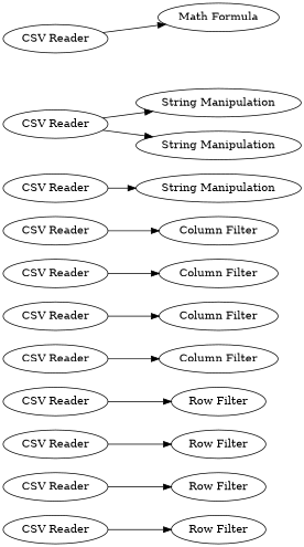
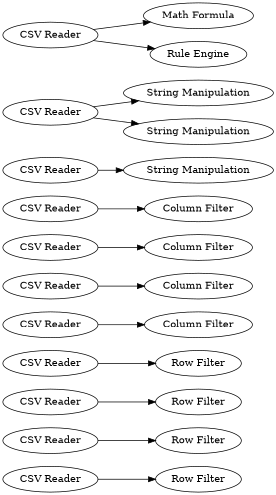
  digraph {
    rankdir=LR
    n1 [label="CSV Reader"]
    n2 [label="Row Filter"]
    n3 [label="CSV Reader"]
    n4 [label="Row Filter"]
    n5 [label="CSV Reader"]
    n6 [label="Row Filter"]
    n7 [label="CSV Reader"]
    n8 [label="Row Filter"]
    n9 [label="CSV Reader"]
    n10 [label="Column Filter"]
    n11 [label="CSV Reader"]
    n12 [label="Column Filter"]
    n13 [label="CSV Reader"]
    n14 [label="Column Filter"]
    n15 [label="CSV Reader"]
    n16 [label="Column Filter"]
    n17 [label="CSV Reader"]
    n18 [label="String Manipulation"]
    n19 [label="String Manipulation"]
    n20 [label="CSV Reader"]
    n21 [label="String Manipulation"]
    n22 [label="Math Formula"]
    n23 [label="CSV Reader"]
+   n24 [label="Rule Engine"]
    n1 -> n2
    n3 -> n4
    n5 -> n6
    n7 -> n8
    n9 -> n10
    n11 -> n12
    n13 -> n14
    n15 -> n16
    n17 -> n18
    n20 -> n19
    n20 -> n21
    n23 -> n22
+   n23 -> n24
  }
